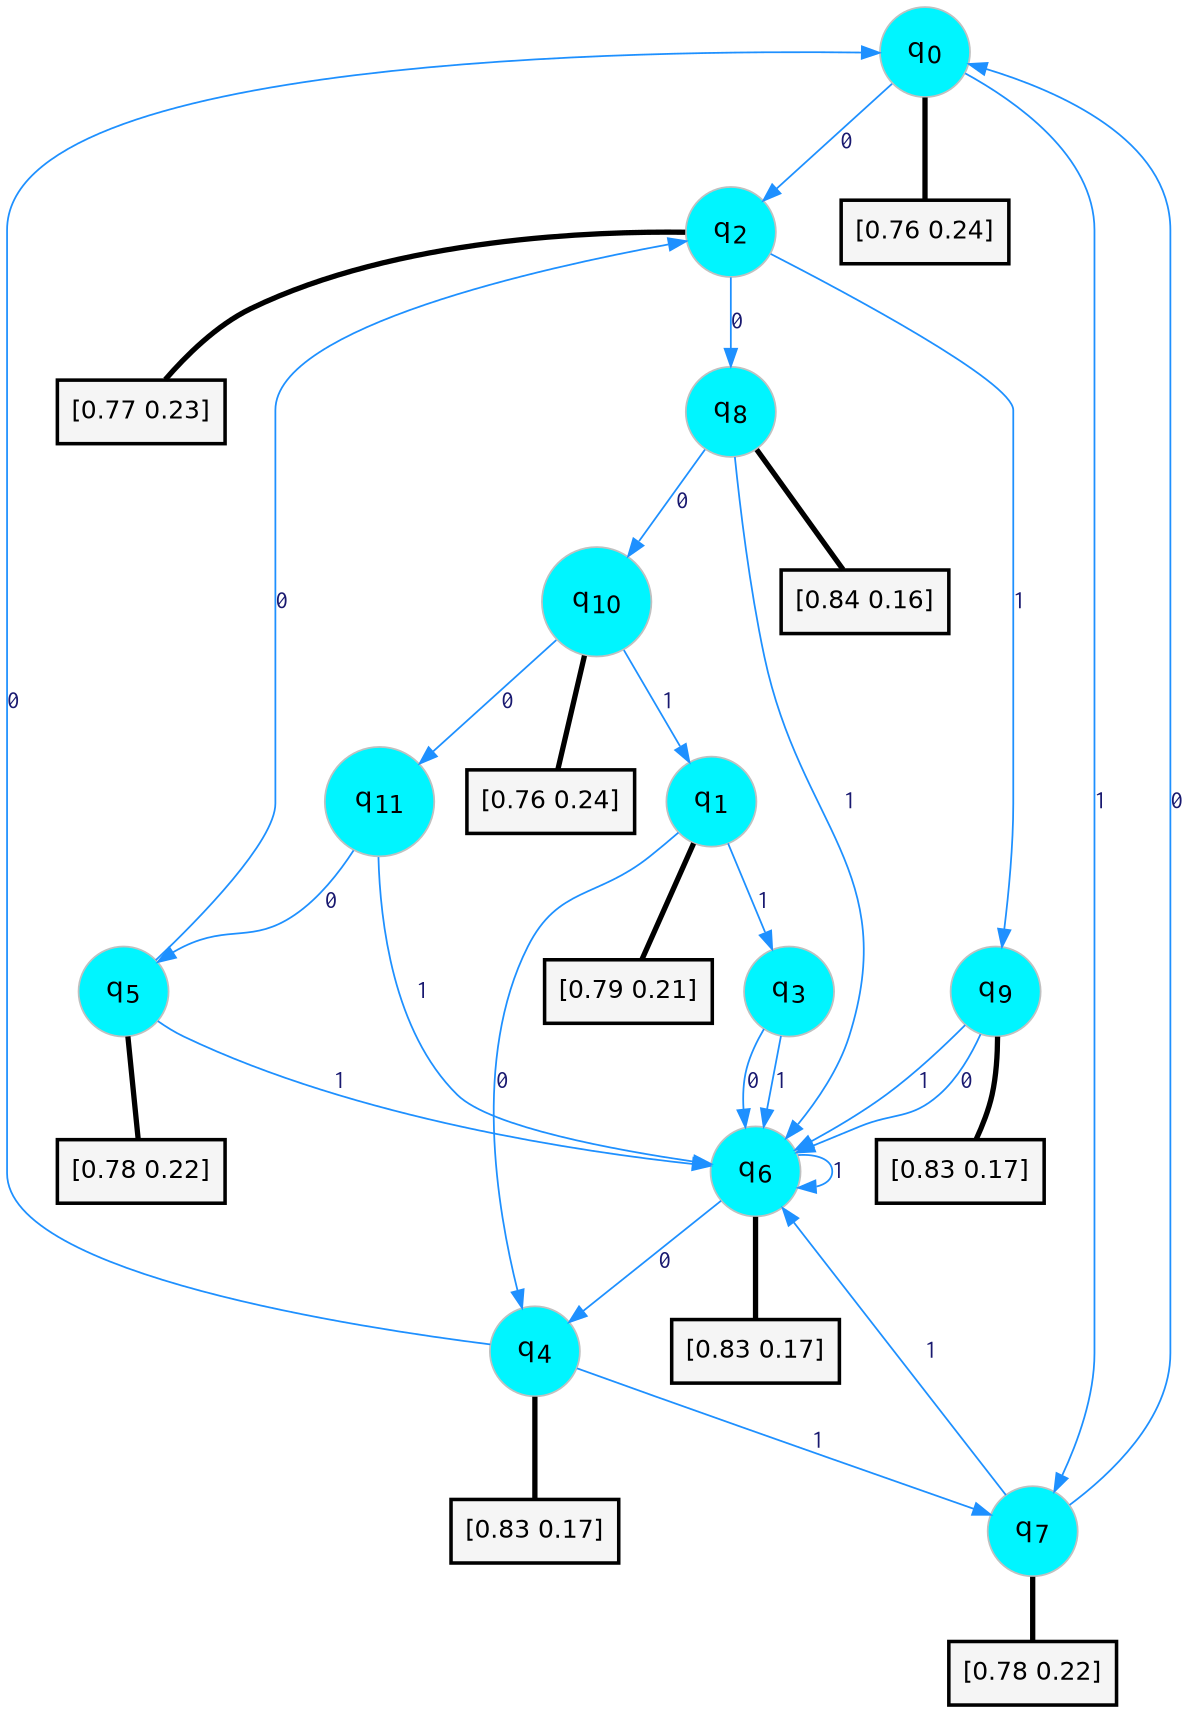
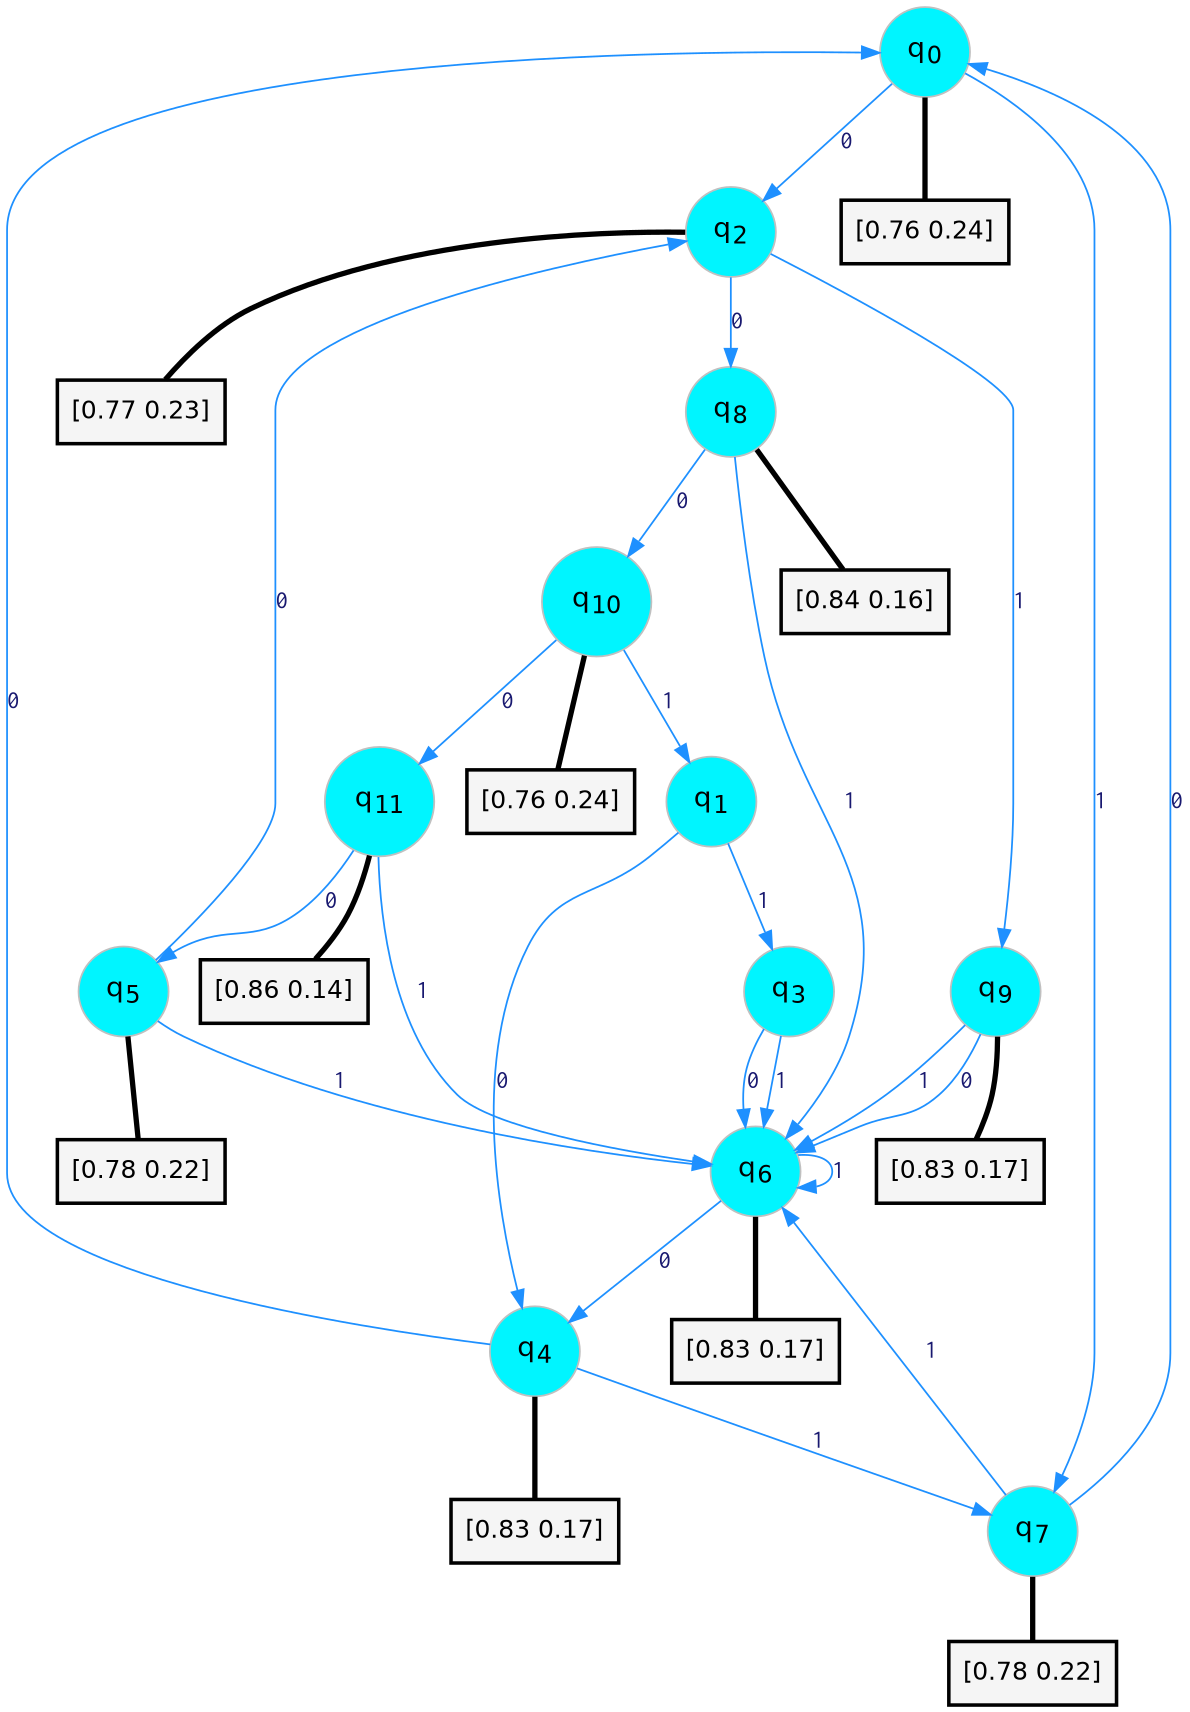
  digraph {
    rankdir=TD
    node [color=gray fillcolor=turquoise1 fontcolor=black fontname=Helvetica fontsize=16 fontweight=bold shape=circle style=filled]
    edge [arrowsize=1 color=dodgerblue1 fontcolor=midnightblue fontname=courier fontweight=bold penwidth=1 style=solid weight=20]
    n1 [label=<q<SUB>0</SUB>>]
    n2 [label=<q<SUB>2</SUB>>]
    n3 [label=<q<SUB>7</SUB>>]
    n4 [color=black fillcolor=whitesmoke fontsize=14 label="[0.76 0.24]" penwidth=2 shape=box]
    n5 [label=<q<SUB>8</SUB>>]
    n6 [label=<q<SUB>9</SUB>>]
    n7 [color=black fillcolor=whitesmoke fontsize=14 label="[0.77 0.23]" penwidth=2 shape=box]
    n8 [label=<q<SUB>6</SUB>>]
    n9 [color=black fillcolor=whitesmoke fontsize=14 label="[0.78 0.22]" penwidth=2 shape=box]
    n10 [label=<q<SUB>1</SUB>>]
    n11 [label=<q<SUB>3</SUB>>]
    n12 [label=<q<SUB>4</SUB>>]
-   n13 [color=black fillcolor=whitesmoke fontsize=14 label="[0.79 0.21]" penwidth=2 shape=box]
    n14 [color=black fillcolor=whitesmoke fontsize=14 label="[0.83 0.17]" penwidth=2 shape=box]
    n15 [label=<q<SUB>10</SUB>>]
    n16 [color=black fillcolor=whitesmoke fontsize=14 label="[0.84 0.16]" penwidth=2 shape=box]
    n17 [color=black fillcolor=whitesmoke fontsize=14 label="[0.83 0.17]" penwidth=2 shape=box]
    n18 [color=black fillcolor=whitesmoke fontsize=14 label="[0.83 0.17]" penwidth=2 shape=box]
    n19 [label=<q<SUB>5</SUB>>]
    n20 [color=black fillcolor=whitesmoke fontsize=14 label="[0.78 0.22]" penwidth=2 shape=box]
    n21 [label=<q<SUB>11</SUB>>]
    n22 [color=black fillcolor=whitesmoke fontsize=14 label="[0.76 0.24]" penwidth=2 shape=box]
+   n23 [color=black fillcolor=whitesmoke fontsize=14 label="[0.86 0.14]" penwidth=2 shape=box]
    n1 -> n2 [label=0]
    n1 -> n3 [label=1]
    n1 -> n4 [arrowhead=none color=black penwidth=3]
    n2 -> n5 [label=0]
    n2 -> n6 [label=1]
    n2 -> n7 [arrowhead=none color=black penwidth=3]
    n3 -> n1 [label=0]
    n3 -> n8 [label=1]
    n3 -> n9 [arrowhead=none color=black penwidth=3]
    n5 -> n8 [label=1]
    n5 -> n15 [label=0]
    n5 -> n16 [arrowhead=none color=black penwidth=3]
    n6 -> n8 [label=0]
    n6 -> n8 [label=1]
    n6 -> n17 [arrowhead=none color=black penwidth=3]
    n8 -> n8 [label=1]
    n8 -> n12 [label=0]
    n8 -> n18 [arrowhead=none color=black penwidth=3]
    n10 -> n11 [label=1]
    n10 -> n12 [label=0]
-   n10 -> n13 [arrowhead=none color=black penwidth=3]
    n11 -> n8 [label=0]
    n11 -> n8 [label=1]
    n12 -> n1 [label=0]
    n12 -> n3 [label=1]
    n12 -> n14 [arrowhead=none color=black penwidth=3]
    n15 -> n10 [label=1]
    n15 -> n21 [label=0]
    n15 -> n22 [arrowhead=none color=black penwidth=3]
    n19 -> n2 [label=0]
    n19 -> n8 [label=1]
    n19 -> n20 [arrowhead=none color=black penwidth=3]
    n21 -> n8 [label=1]
    n21 -> n19 [label=0]
+   n21 -> n23 [arrowhead=none color=black penwidth=3]
  }
